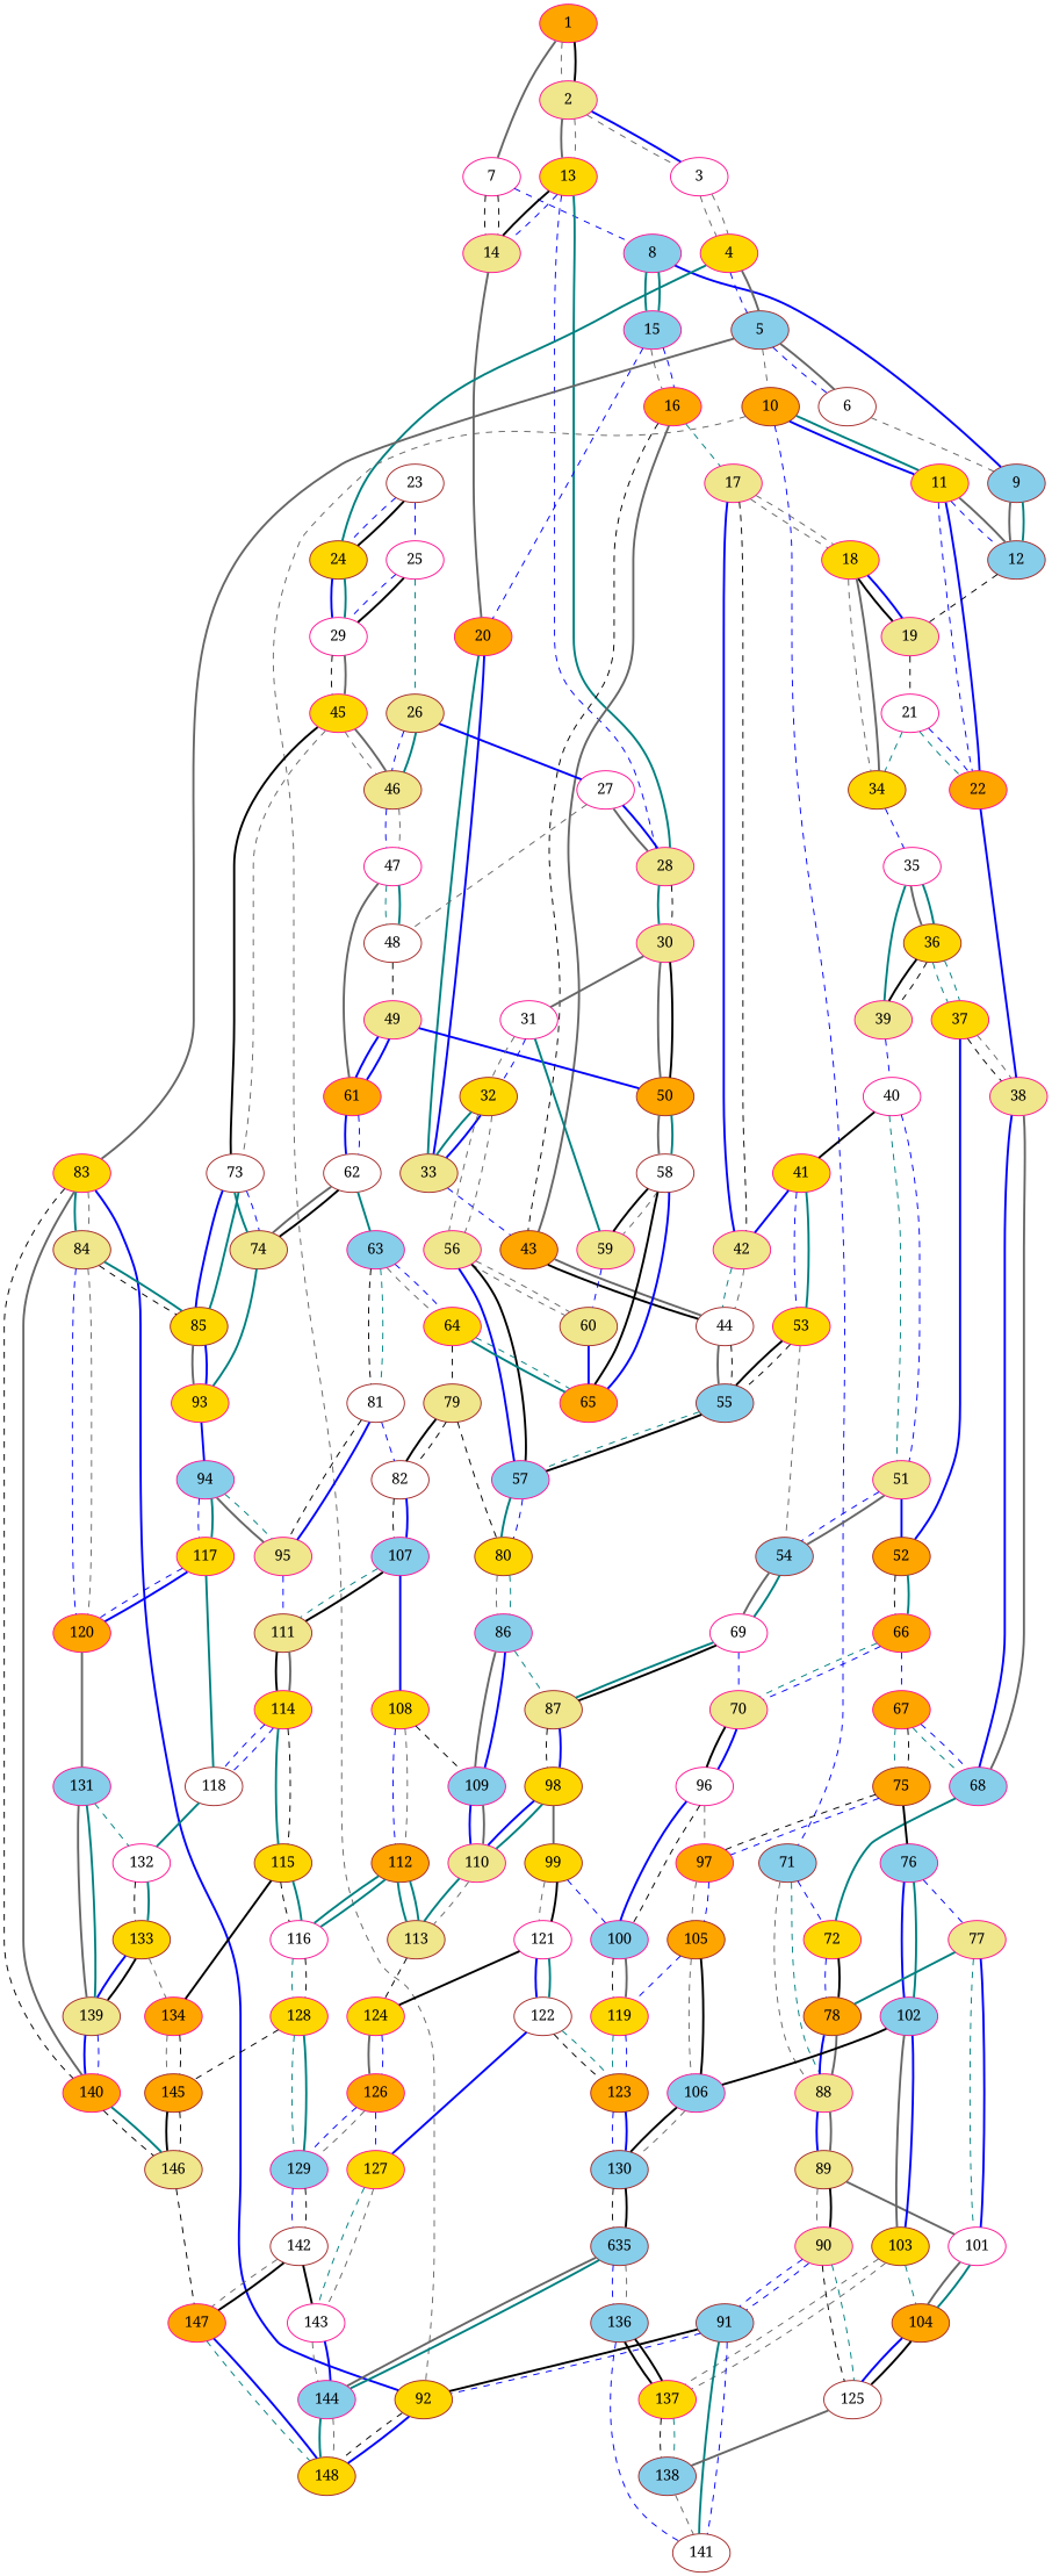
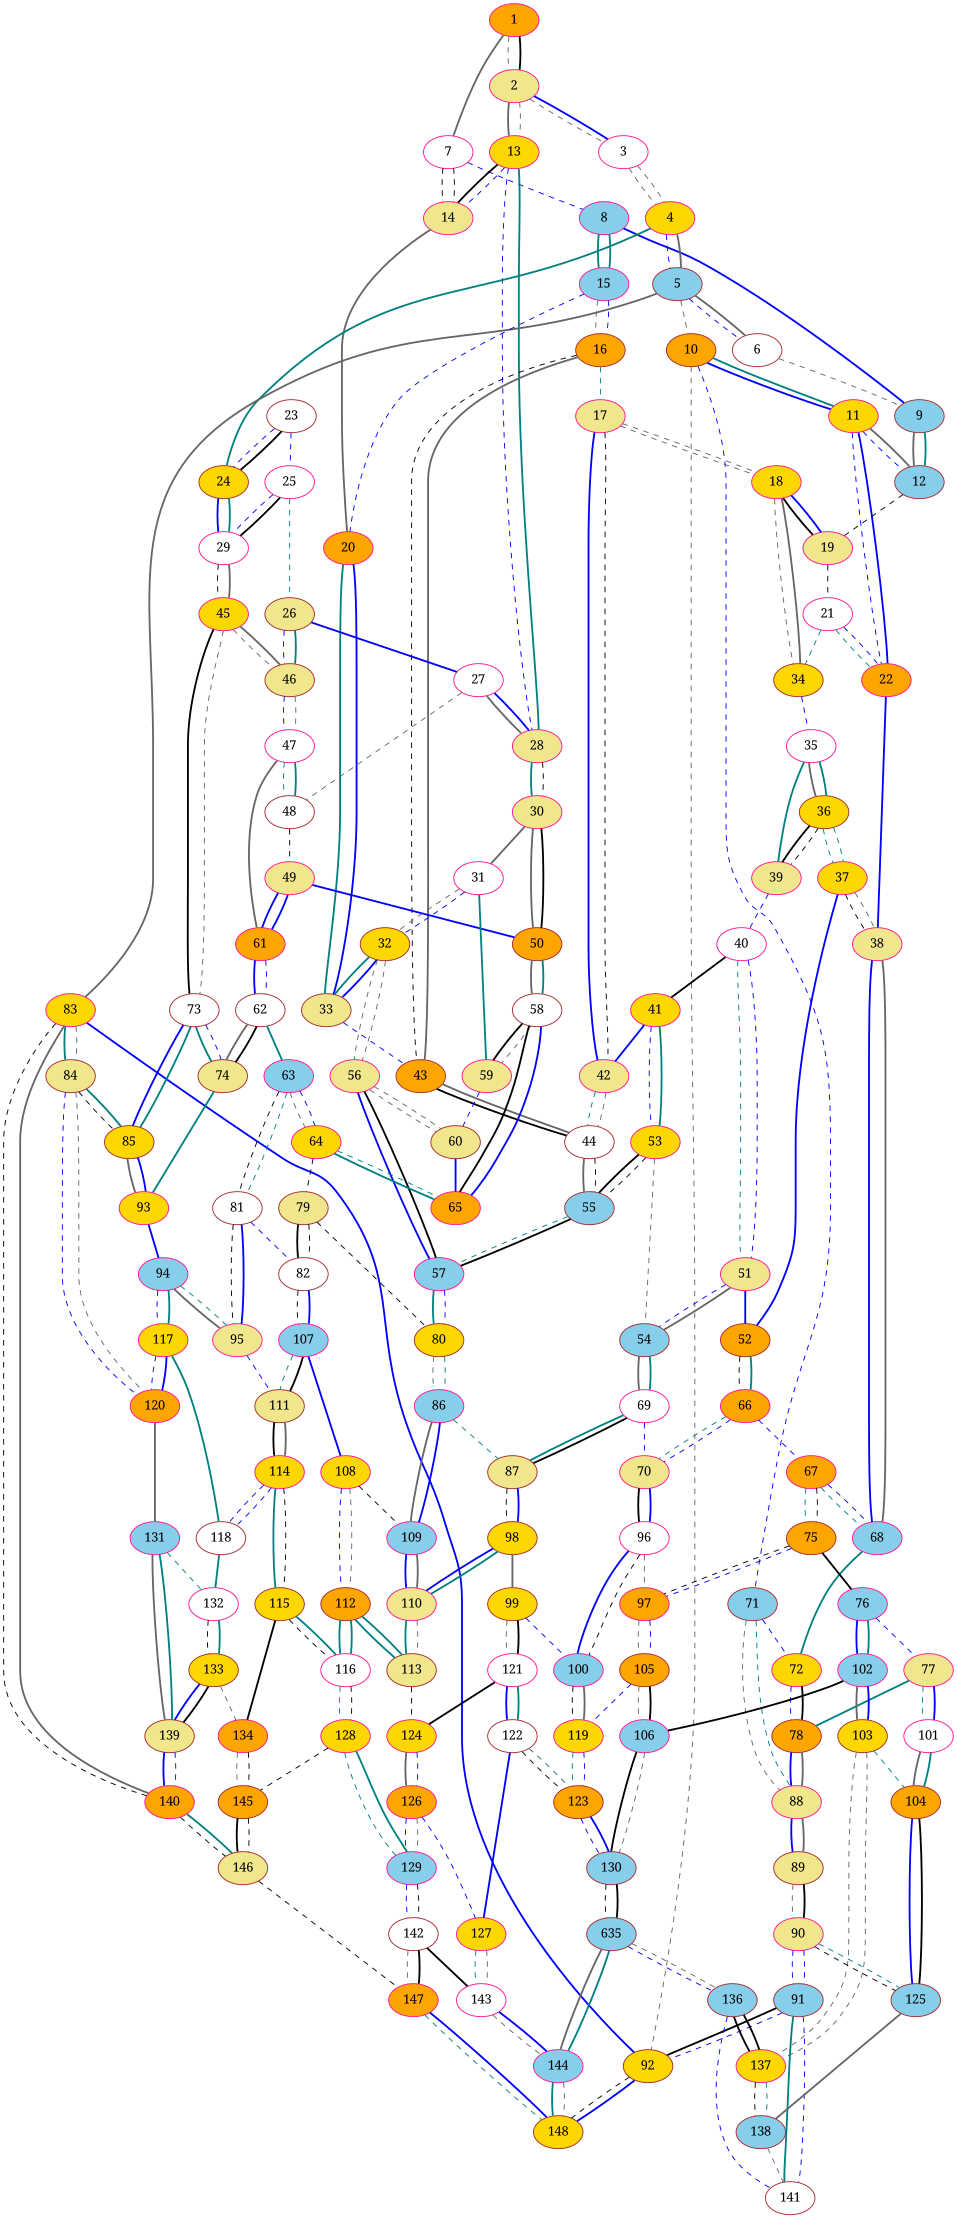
  graph {
    fontname="Noto Serif"
    node [color=deeppink fillcolor=gold fontname="Noto Serif" style=filled]
    edge [color=blue fontname="Noto Serif" style=dashed]
    1 [fillcolor=orange]
    2 [fillcolor=khaki]
    7 [fillcolor=white]
    3 [fillcolor=white]
    13
    8 [fillcolor=skyblue]
    14 [fillcolor=khaki]
    4
    28 [fillcolor=khaki]
    5 [color=brown fillcolor=skyblue]
    24 [color=brown]
    6 [color=brown fillcolor=white]
    10 [color=brown fillcolor=orange]
    83
    29 [fillcolor=white]
    9 [color=brown fillcolor=skyblue]
    11
    71 [color=brown fillcolor=skyblue]
    92 [color=brown]
    84 [color=brown fillcolor=khaki]
    140 [fillcolor=orange]
    12 [color=brown fillcolor=skyblue]
    15 [fillcolor=skyblue]
    20 [fillcolor=orange]
-   16 [fillcolor=orange]
+   16 [color=brown fillcolor=orange]
    19 [fillcolor=khaki]
    22 [fillcolor=orange]
    72
    88 [fillcolor=khaki]
    148 [color=brown]
    38 [fillcolor=khaki]
    21 [fillcolor=white]
    30 [fillcolor=khaki]
    33 [color=brown fillcolor=khaki]
    17 [fillcolor=khaki]
    43 [color=brown fillcolor=orange]
    18
    42 [fillcolor=khaki]
    44 [color=brown fillcolor=white]
    34 [color=brown]
    35 [fillcolor=white]
    68 [fillcolor=skyblue]
    23 [color=brown fillcolor=white]
    25 [fillcolor=white]
    26 [color=brown fillcolor=khaki]
    45
    27 [fillcolor=white]
    46 [color=brown fillcolor=khaki]
    48 [color=brown fillcolor=white]
    47 [fillcolor=white]
    49 [fillcolor=khaki]
    31 [fillcolor=white]
    50 [color=brown fillcolor=orange]
    73 [color=brown fillcolor=white]
    32 [color=brown]
    59 [fillcolor=khaki]
    58 [color=brown fillcolor=white]
    56 [fillcolor=khaki]
    60 [color=brown fillcolor=khaki]
    57 [fillcolor=skyblue]
    36 [color=brown]
    39 [fillcolor=khaki]
    37
    40 [fillcolor=white]
    52 [color=brown fillcolor=orange]
    66 [fillcolor=orange]
    41
    51 [fillcolor=khaki]
    53
    54 [color=brown fillcolor=skyblue]
    55 [color=brown fillcolor=skyblue]
    74 [color=brown fillcolor=khaki]
    85 [color=brown]
    61 [fillcolor=orange]
    62 [color=brown fillcolor=white]
    65 [fillcolor=orange]
    69 [fillcolor=white]
    67 [fillcolor=orange]
    70 [fillcolor=khaki]
    87 [color=brown fillcolor=khaki]
    80 [color=brown]
    86 [fillcolor=skyblue]
    63 [fillcolor=skyblue]
    64
    81 [color=brown fillcolor=white]
    93
    79 [color=brown fillcolor=khaki]
    82 [color=brown fillcolor=white]
    95 [fillcolor=khaki]
    75 [color=brown fillcolor=orange]
    96 [fillcolor=white]
    76 [fillcolor=skyblue]
    97 [fillcolor=orange]
    78 [color=brown fillcolor=orange]
    98 [color=brown]
    100 [fillcolor=skyblue]
    89 [color=brown fillcolor=khaki]
    94 [fillcolor=skyblue]
    77 [fillcolor=khaki]
    102 [fillcolor=skyblue]
    105 [color=brown fillcolor=orange]
    101 [fillcolor=white]
    103 [color=brown]
    106 [fillcolor=skyblue]
    104 [color=brown fillcolor=orange]
    107 [fillcolor=skyblue]
    109 [fillcolor=skyblue]
    111 [color=brown fillcolor=khaki]
    108
    120 [fillcolor=orange]
    146 [color=brown fillcolor=khaki]
    131 [fillcolor=skyblue]
    110 [fillcolor=khaki]
    99 [color=brown]
    90 [fillcolor=khaki]
    91 [color=brown fillcolor=skyblue]
-   125 [color=brown fillcolor=white]
+   125 [color=brown fillcolor=skyblue]
    141 [color=brown fillcolor=white]
    138 [color=brown fillcolor=skyblue]
    117
    118 [color=brown fillcolor=white]
    114
    119
    121 [fillcolor=white]
    113 [color=brown fillcolor=khaki]
    124
    122 [color=brown fillcolor=white]
    123 [color=brown fillcolor=orange]
    137
    130 [color=brown fillcolor=skyblue]
    n131 [color=brown fillcolor=skyblue label=635]
    112 [color=brown fillcolor=orange]
    116 [fillcolor=white]
    115 [color=brown]
    128
    126 [fillcolor=orange]
    134 [fillcolor=orange]
    132 [fillcolor=white]
    145 [color=brown fillcolor=orange]
    129 [fillcolor=skyblue]
    133 [color=brown]
    139 [color=brown fillcolor=khaki]
    127
    143 [fillcolor=white]
    142 [color=brown fillcolor=white]
    144 [fillcolor=skyblue]
    147 [fillcolor=orange]
    136 [color=brown fillcolor=skyblue]
    1 -- 2 [color=gray40]
    1 -- 2 [color=black style=bold]
    1 -- 7 [color=gray40 style=bold]
    2 -- 3 [color=gray40]
    2 -- 3 [style=bold]
    2 -- 13 [color=gray40 style=bold]
    2 -- 13 [color=gray40]
    7 -- 8
    7 -- 14 [color=black]
    7 -- 14 [color=black]
    3 -- 4 [color=gray40]
    3 -- 4 [color=gray40]
    13 -- 14 [color=black style=bold]
    13 -- 14
    13 -- 28
    13 -- 28 [color=teal style=bold]
    8 -- 9 [style=bold]
    8 -- 15 [color=teal style=bold]
    8 -- 15 [color=teal style=bold]
    14 -- 20 [color=gray40 style=bold]
    4 -- 5
    4 -- 5 [color=gray40 style=bold]
    4 -- 24 [color=teal style=bold]
    28 -- 30 [color=teal style=bold]
    28 -- 30 [color=black]
    5 -- 6
    5 -- 6 [color=gray40 style=bold]
    5 -- 10 [color=gray40]
    5 -- 83 [color=gray40 style=bold]
    24 -- 29 [style=bold]
    24 -- 29 [color=teal style=bold]
    6 -- 9 [color=gray40]
    10 -- 11 [style=bold]
    10 -- 11 [color=teal style=bold]
    10 -- 71
    10 -- 92 [color=gray40]
    83 -- 92 [style=bold]
    83 -- 84 [color=teal style=bold]
    83 -- 84 [color=gray40]
    83 -- 140 [color=black]
    83 -- 140 [color=gray40 style=bold]
    29 -- 45 [color=black]
    29 -- 45 [color=gray40 style=bold]
    9 -- 12 [color=gray40 style=bold]
    9 -- 12 [color=teal style=bold]
    11 -- 12
    11 -- 12 [color=gray40 style=bold]
    11 -- 22
    11 -- 22 [style=bold]
    71 -- 72
    71 -- 88 [color=gray40]
    71 -- 88 [color=teal]
    92 -- 148 [color=black]
    92 -- 148 [style=bold]
    84 -- 85 [color=black]
    84 -- 85 [color=teal style=bold]
    84 -- 120
    84 -- 120 [color=gray40]
    140 -- 146 [color=black]
    140 -- 146 [color=teal style=bold]
    12 -- 19 [color=black]
    15 -- 20
    15 -- 16 [color=gray40]
    15 -- 16
    20 -- 33 [color=teal style=bold]
    20 -- 33 [style=bold]
    16 -- 17 [color=teal]
    16 -- 43 [color=black]
    16 -- 43 [color=gray40 style=bold]
    19 -- 21 [color=black]
    22 -- 38 [style=bold]
    72 -- 78
    72 -- 78 [color=black style=bold]
    88 -- 89 [style=bold]
    88 -- 89 [color=gray40 style=bold]
    38 -- 68 [style=bold]
    38 -- 68 [color=gray40 style=bold]
    21 -- 22 [color=teal]
    21 -- 22
    21 -- 34 [color=teal]
    30 -- 31 [color=gray40 style=bold]
    30 -- 50 [color=gray40 style=bold]
    30 -- 50 [color=black style=bold]
    33 -- 43
    17 -- 18 [color=gray40]
    17 -- 18 [color=gray40]
    17 -- 42 [style=bold]
    17 -- 42 [color=black]
    43 -- 44 [color=black style=bold]
    43 -- 44 [color=gray40 style=bold]
    18 -- 19 [color=black style=bold]
    18 -- 19 [style=bold]
    18 -- 34 [color=gray40]
    18 -- 34 [color=gray40 style=bold]
    42 -- 44 [color=teal]
    42 -- 44 [color=gray40]
    44 -- 55 [color=gray40 style=bold]
    44 -- 55 [color=black]
    34 -- 35
    35 -- 36 [color=gray40 style=bold]
    35 -- 36 [color=teal style=bold]
    35 -- 39 [color=teal style=bold]
    68 -- 72 [color=teal style=bold]
    23 -- 24
    23 -- 24 [color=black style=bold]
    23 -- 25
    25 -- 29
    25 -- 29 [color=black style=bold]
    25 -- 26 [color=teal]
    26 -- 27 [style=bold]
    26 -- 46
    26 -- 46 [color=teal style=bold]
    45 -- 46 [color=gray40]
    45 -- 46 [color=gray40 style=bold]
    45 -- 73 [color=black style=bold]
    45 -- 73 [color=gray40]
    27 -- 28 [color=gray40 style=bold]
    27 -- 28 [style=bold]
    27 -- 48 [color=gray40]
    46 -- 47
    46 -- 47 [color=gray40]
    48 -- 49 [color=black]
    47 -- 48 [color=teal]
    47 -- 48 [color=teal style=bold]
    47 -- 61 [color=gray40 style=bold]
    49 -- 50 [style=bold]
    49 -- 61 [style=bold]
    49 -- 61 [style=bold]
    31 -- 32 [color=gray40]
    31 -- 32
    31 -- 59 [color=teal style=bold]
    50 -- 58 [color=gray40 style=bold]
    50 -- 58 [color=teal style=bold]
    73 -- 74 [color=teal style=bold]
    73 -- 74
    73 -- 85 [style=bold]
    73 -- 85 [color=teal style=bold]
    32 -- 33 [color=teal style=bold]
    32 -- 33 [style=bold]
    32 -- 56 [color=gray40]
    32 -- 56 [color=gray40]
    59 -- 60
    58 -- 59 [color=black style=bold]
    58 -- 59 [color=gray40]
    58 -- 65 [color=black style=bold]
    58 -- 65 [style=bold]
    56 -- 60 [color=gray40]
    56 -- 60 [color=gray40]
    56 -- 57 [style=bold]
    56 -- 57 [color=black style=bold]
    60 -- 65 [style=bold]
    57 -- 80 [color=teal style=bold]
    57 -- 80
    36 -- 39 [color=black style=bold]
    36 -- 39 [color=black]
    36 -- 37 [color=teal]
    36 -- 37 [color=teal]
    39 -- 40
    37 -- 38 [color=black]
    37 -- 38 [color=gray40]
    37 -- 52 [style=bold]
    40 -- 41 [color=black style=bold]
    40 -- 51 [color=teal]
    40 -- 51
    52 -- 66 [color=black]
    52 -- 66 [color=teal style=bold]
    66 -- 67
    66 -- 70 [color=teal]
    66 -- 70
    41 -- 42 [style=bold]
    41 -- 53
    41 -- 53 [color=teal style=bold]
    51 -- 52 [style=bold]
    51 -- 54
    51 -- 54 [color=gray40 style=bold]
    53 -- 54 [color=gray40]
    53 -- 55 [color=black style=bold]
    53 -- 55 [color=black]
    54 -- 69 [color=gray40 style=bold]
    54 -- 69 [color=teal style=bold]
    55 -- 57 [color=teal]
    55 -- 57 [color=black style=bold]
    74 -- 93 [color=teal style=bold]
    85 -- 93 [color=gray40 style=bold]
    85 -- 93 [style=bold]
    61 -- 62 [style=bold]
    61 -- 62
    62 -- 74 [color=gray40 style=bold]
    62 -- 74 [color=black style=bold]
    62 -- 63 [color=teal style=bold]
    69 -- 70
    69 -- 87 [color=teal style=bold]
    69 -- 87 [color=black style=bold]
    67 -- 68 [color=teal]
    67 -- 68
    67 -- 75 [color=teal]
    67 -- 75 [color=black]
    70 -- 96 [color=black style=bold]
    70 -- 96 [style=bold]
    87 -- 98 [color=black]
    87 -- 98 [style=bold]
    80 -- 86 [color=gray40]
    80 -- 86 [color=teal]
    86 -- 87 [color=teal]
    86 -- 109 [color=gray40 style=bold]
    86 -- 109 [style=bold]
    63 -- 64 [color=gray40]
    63 -- 64
    63 -- 81 [color=black]
    63 -- 81 [color=teal]
    64 -- 65 [color=teal style=bold]
    64 -- 65 [color=teal]
    64 -- 79 [color=black]
    81 -- 82
    81 -- 95 [color=black]
    81 -- 95 [style=bold]
    93 -- 94 [style=bold]
    79 -- 80 [color=black]
    79 -- 82 [color=black style=bold]
    79 -- 82 [color=black]
    82 -- 107 [color=black]
    82 -- 107 [style=bold]
    95 -- 111
    75 -- 76 [color=black style=bold]
    75 -- 97 [color=black]
    75 -- 97
    96 -- 97 [color=gray40]
    96 -- 100 [style=bold]
    96 -- 100 [color=black]
    76 -- 77
    76 -- 102 [style=bold]
    76 -- 102 [color=teal style=bold]
    97 -- 105 [color=gray40]
    97 -- 105
    78 -- 88 [style=bold]
    78 -- 88 [color=gray40 style=bold]
    98 -- 110 [style=bold]
    98 -- 110 [color=teal style=bold]
    98 -- 99 [color=gray40 style=bold]
    100 -- 119 [color=black]
    100 -- 119 [color=gray40 style=bold]
-   89 -- 101 [color=gray40 style=bold]
    89 -- 90 [color=gray40]
    89 -- 90 [color=black style=bold]
    94 -- 95 [color=gray40 style=bold]
    94 -- 95 [color=teal]
    94 -- 117
    94 -- 117 [color=teal style=bold]
    77 -- 78 [color=teal style=bold]
    77 -- 101 [color=teal]
    77 -- 101 [style=bold]
    102 -- 103 [color=gray40 style=bold]
    102 -- 103 [style=bold]
    102 -- 106 [color=black style=bold]
    105 -- 106 [color=gray40]
    105 -- 106 [color=black style=bold]
    105 -- 119
    101 -- 104 [color=gray40 style=bold]
    101 -- 104 [color=teal style=bold]
    103 -- 104 [color=teal]
    103 -- 137 [color=gray40]
    103 -- 137 [color=gray40]
    106 -- 130 [color=black style=bold]
    106 -- 130 [color=gray40]
    104 -- 125 [style=bold]
    104 -- 125 [color=black style=bold]
    107 -- 111 [color=teal]
    107 -- 111 [color=black style=bold]
    107 -- 108 [style=bold]
    109 -- 110 [style=bold]
    109 -- 110 [color=gray40 style=bold]
    111 -- 114 [color=black style=bold]
    111 -- 114 [color=gray40 style=bold]
    108 -- 109 [color=black]
    108 -- 112
    108 -- 112 [color=gray40]
    120 -- 131 [color=gray40 style=bold]
    146 -- 147 [color=black]
    131 -- 132 [color=teal]
    131 -- 139 [color=gray40 style=bold]
    131 -- 139 [color=teal style=bold]
    110 -- 113 [color=teal style=bold]
    110 -- 113 [color=gray40]
    99 -- 100
    99 -- 121 [color=gray40]
    99 -- 121 [color=black style=bold]
    90 -- 91
    90 -- 91
    90 -- 125 [color=black]
    90 -- 125 [color=teal]
    91 -- 92 [color=black style=bold]
    91 -- 92
    91 -- 141 [color=teal style=bold]
    91 -- 141
    125 -- 138 [color=gray40 style=bold]
    138 -- 141 [color=gray40]
    117 -- 120
    117 -- 120 [style=bold]
    117 -- 118 [color=teal style=bold]
    118 -- 132 [color=teal style=bold]
    114 -- 118
    114 -- 118
    114 -- 115 [color=teal style=bold]
    114 -- 115 [color=black]
    119 -- 123 [color=teal]
    119 -- 123
    121 -- 124 [color=black style=bold]
    121 -- 122 [style=bold]
    121 -- 122 [color=teal style=bold]
    113 -- 124 [color=black]
    124 -- 126 [color=gray40 style=bold]
    124 -- 126
    122 -- 123 [color=black]
    122 -- 123 [color=teal]
    122 -- 127 [style=bold]
    123 -- 130
    123 -- 130 [style=bold]
    137 -- 138 [color=black]
    137 -- 138 [color=teal]
    130 -- n131 [color=black]
    130 -- n131 [color=black style=bold]
    n131 -- 144 [color=gray40 style=bold]
    n131 -- 144 [color=teal style=bold]
    n131 -- 136
    n131 -- 136 [color=gray40]
    112 -- 113 [color=teal style=bold]
    112 -- 113 [color=teal style=bold]
    112 -- 116 [color=teal style=bold]
    112 -- 116 [color=teal style=bold]
    116 -- 128 [color=teal]
    116 -- 128 [color=black]
    115 -- 116 [color=black]
    115 -- 116 [color=teal style=bold]
    115 -- 134 [color=black style=bold]
    128 -- 145 [color=black]
    128 -- 129 [color=teal]
    128 -- 129 [color=teal style=bold]
    126 -- 129
    126 -- 129 [color=gray40]
    126 -- 127
    134 -- 145 [color=gray40]
    134 -- 145 [color=black]
    132 -- 133 [color=black]
    132 -- 133 [color=teal style=bold]
    145 -- 146 [color=black style=bold]
    145 -- 146 [color=black]
    129 -- 142
    129 -- 142 [color=black]
    133 -- 134 [color=gray40]
    133 -- 139 [style=bold]
    133 -- 139 [color=black style=bold]
    139 -- 140 [style=bold]
    139 -- 140
    127 -- 143 [color=teal]
    127 -- 143 [color=gray40]
    143 -- 144 [color=gray40]
    143 -- 144 [style=bold]
    142 -- 143 [color=black style=bold]
    142 -- 147 [color=gray40]
    142 -- 147 [color=black style=bold]
    144 -- 148 [color=teal style=bold]
    144 -- 148 [color=gray40]
    147 -- 148 [color=teal]
    147 -- 148 [style=bold]
    136 -- 141
    136 -- 137 [color=black style=bold]
    136 -- 137 [color=black style=bold]
  }
